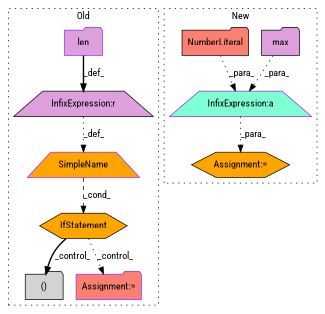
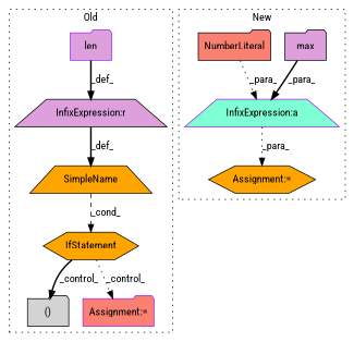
  digraph {
    fontname="Roboto Condensed"
    node [a=32 color=black fillcolor=plum fontname="Roboto Condensed" l=3 shape=folder style=filled]
    edge [fontname="Roboto Condensed" style=dotted]
    n1 [color=purple l="4,1" label=len s="554,563"]
    n2 [a=25 fillcolor=orange l="4,2" label=IfStatement s="550,568" shape=hexagon]
    n3 [a=27 label="InfixExpression:r" s=564 shape=trapezium]
    n4 [a=106 fillcolor=lightgrey l=43 label="()" s=793]
-   n5 [a=42 color=purple fillcolor=orange label=SimpleName shape=trapezium l=""]
+   n5 [a=42 fillcolor=orange label=SimpleName shape=trapezium l=""]
    n6 [a=7 color=purple fillcolor=salmon l=2 label="Assignment:=" s=612]
    n7 [l=5 label=max s=809]
    n8 [a=7 fillcolor=orange l=1 label="Assignment:=" s=802 shape=hexagon]
    n9 [a=27 color=purple fillcolor=aquamarine label="InfixExpression:a" s=814 shape=trapezium]
    n10 [a=34 fillcolor=salmon l=1 label=NumberLiteral s=817]
    subgraph cluster_1 {
      label=Old
      style=dotted
      n1
      n2
      n3
      n4
      n5
      n6
    }
    subgraph cluster_2 {
      label=New
      style=dotted
      n7
      n8
      n9
      n10
    }
    n1 -> n3 [label=_def_ style=bold]
    n2 -> n4 [label=_control_ style=bold]
    n2 -> n6 [label=_control_]
-   n3 -> n5 [label=_def_]
+   n3 -> n5 [label=_def_ style=bold]
    n5 -> n2 [label=_cond_ style=dashed]
-   n7 -> n9 [label=_para_]
+   n7 -> n9 [label=_para_ style=bold]
    n9 -> n8 [label=_para_]
    n10 -> n9 [label=_para_]
  }
